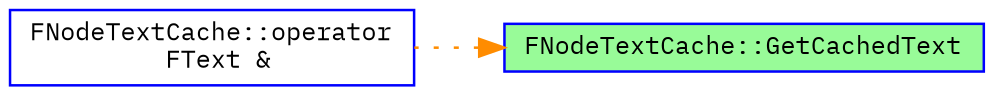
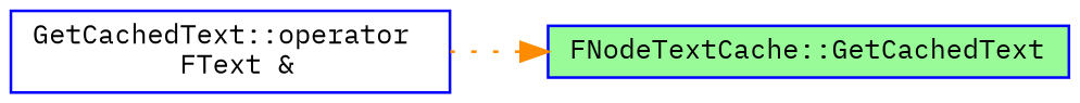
  digraph {
    rankdir=RL
    fontname="IBM Plex Mono"
    node [color=blue fontname="IBM Plex Mono" fontsize=10 shape=box style=filled]
    n1 [fillcolor=palegreen fontcolor=black height=0.2 label="FNodeTextCache::GetCachedText" width=0.4]
-   n2 [fillcolor=white height=0.2 label="FNodeTextCache::operator\l FText &" width=0.4]
+   n2 [fillcolor=white height=0.2 label="GetCachedText::operator\l FText &" width=0.4]
    n1 -> n2 [color=darkorange dir=back fontname="IBM Plex Mono" fontsize=10 labelfontname=Helvetica labelfontsize=10 style=dotted]
  }
